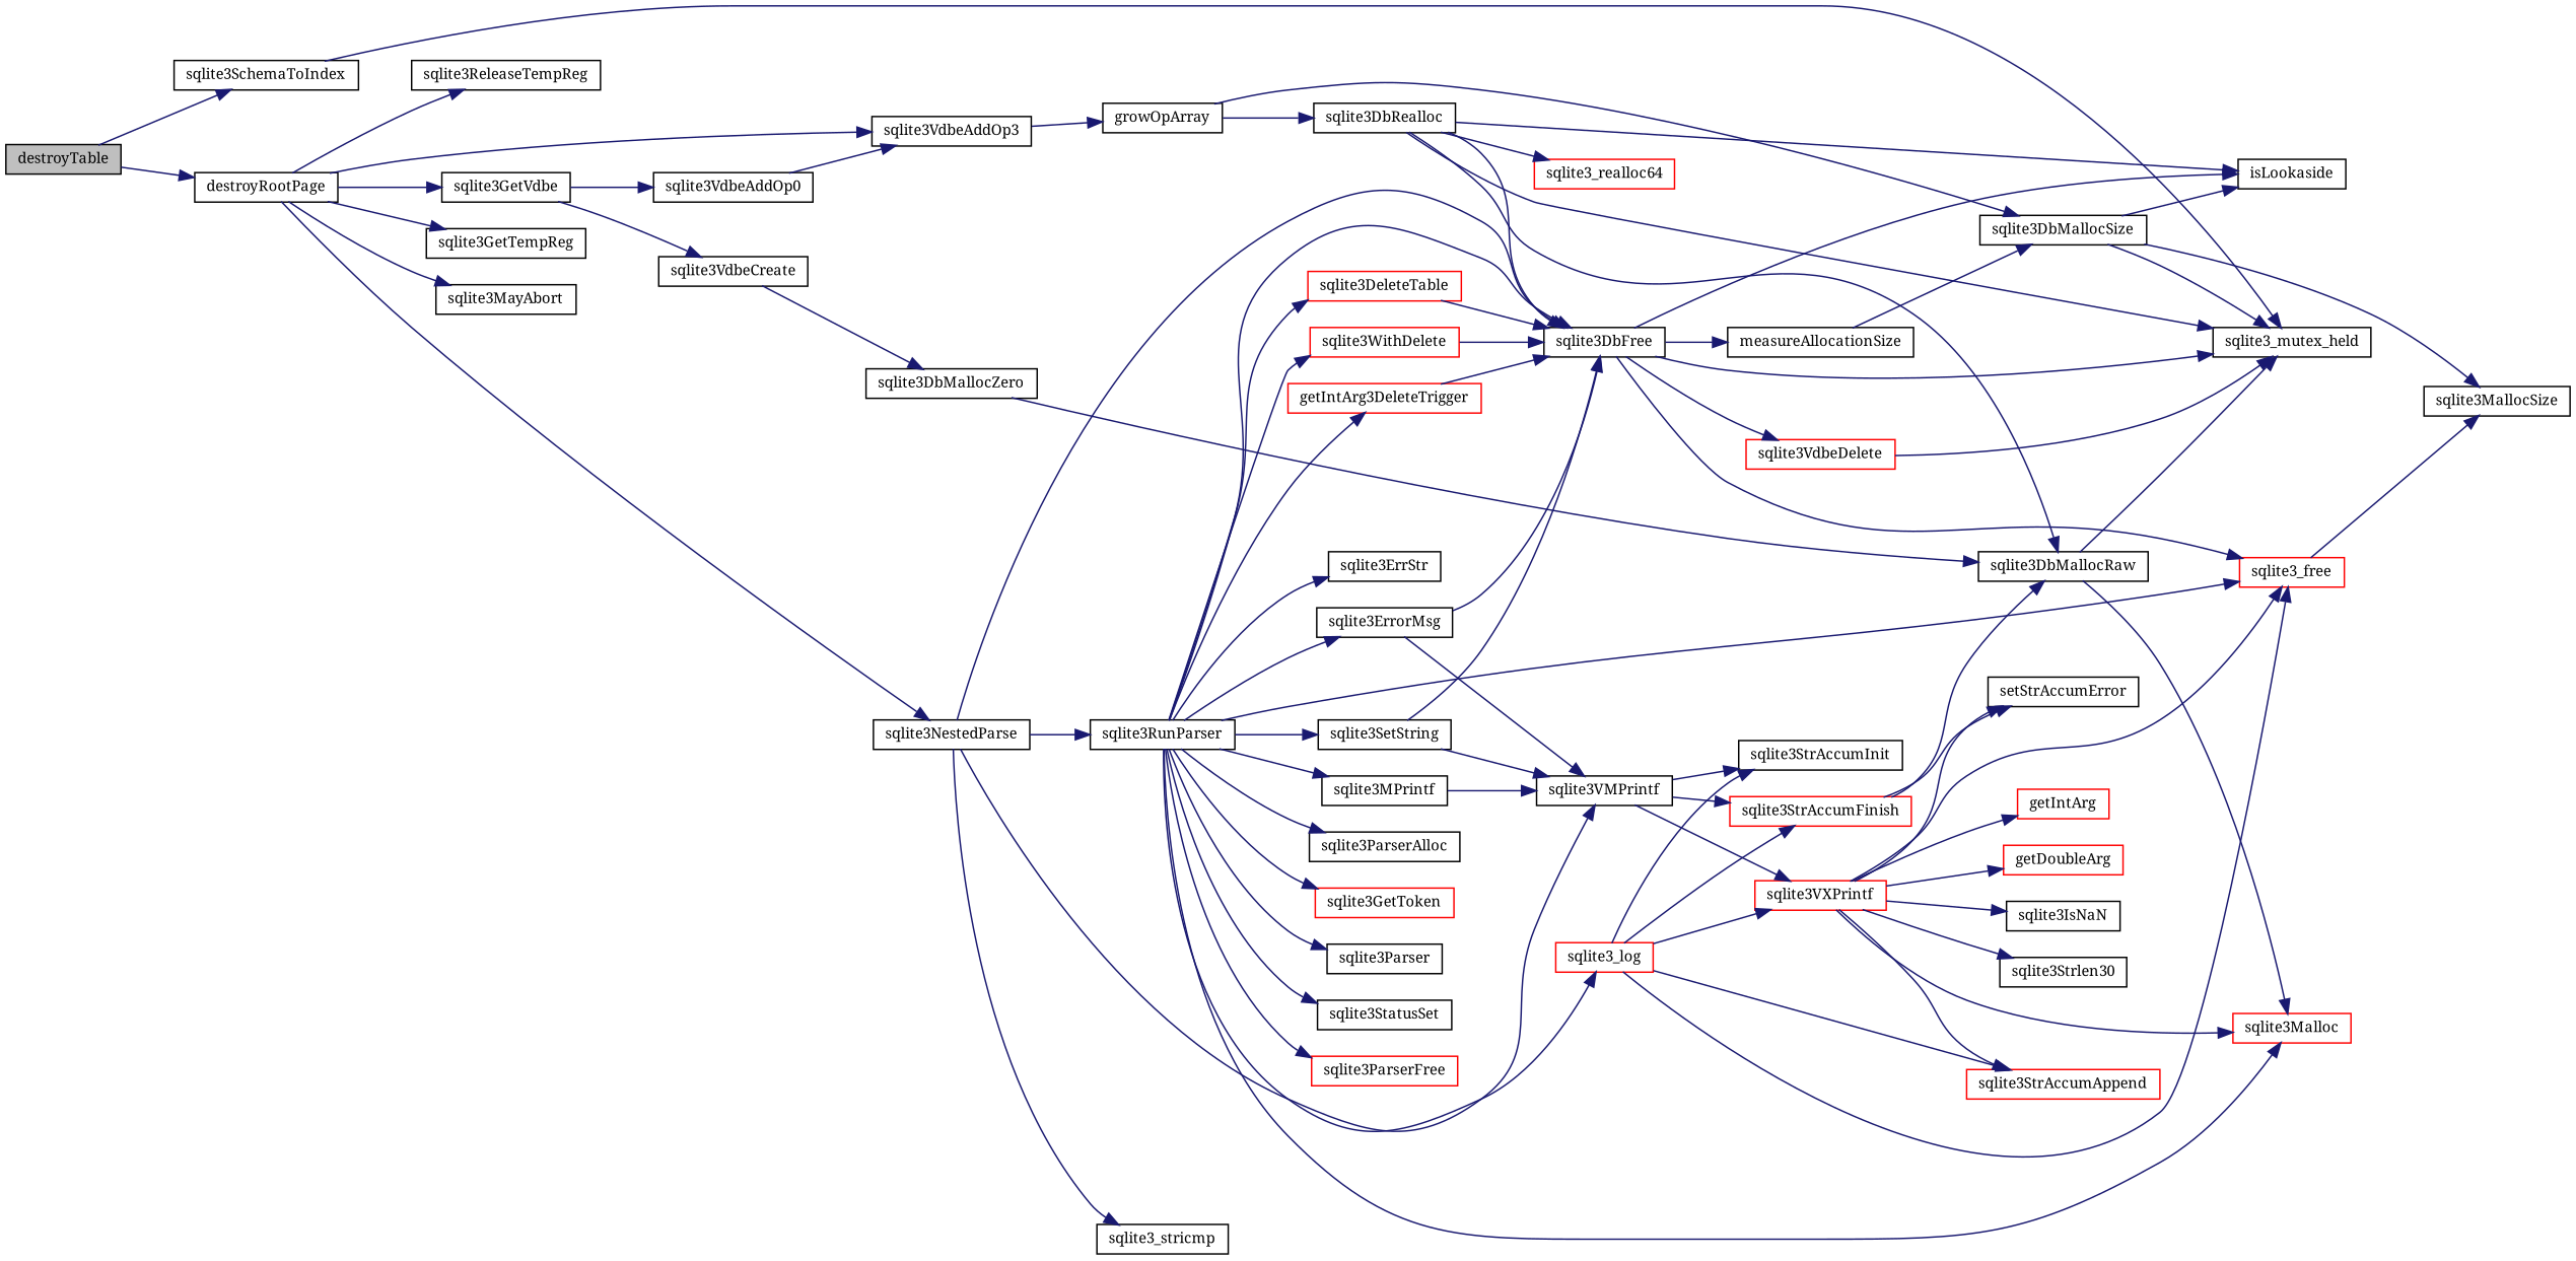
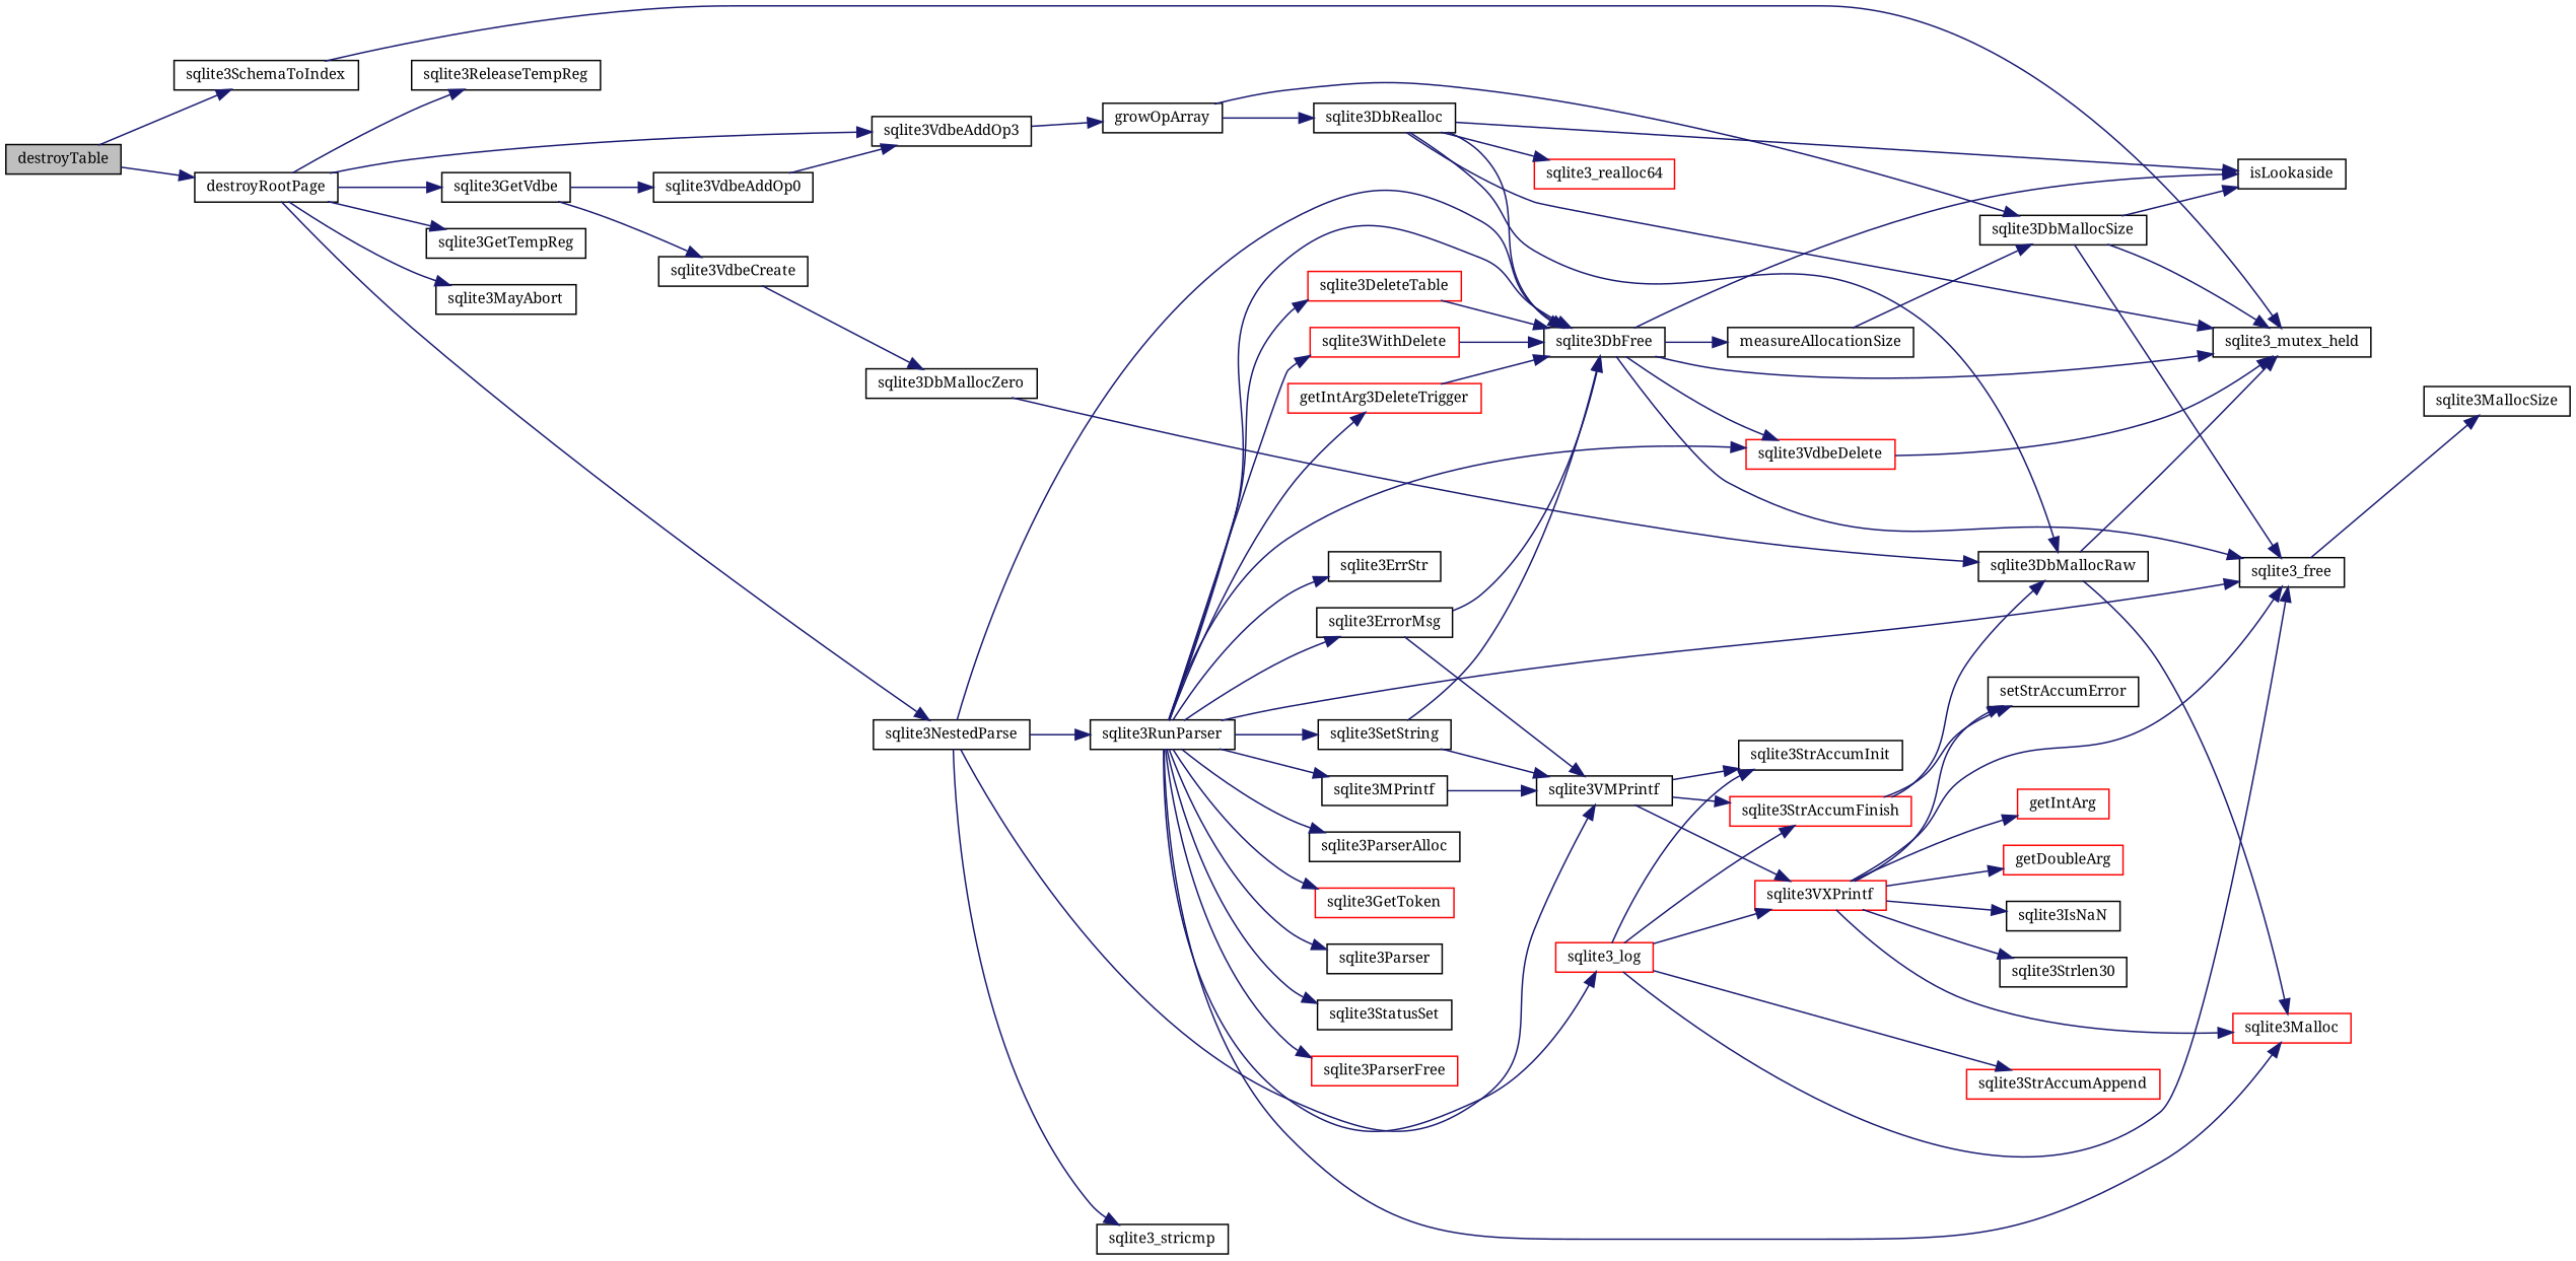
  digraph {
    fontname="Noto Serif"
    rankdir=LR
    node [color=black fillcolor=white fontname="Noto Serif" fontsize=10 shape=record style=filled]
    edge [color=midnightblue fontname="Noto Serif" fontsize=10 labelfontname=FreeSans labelfontsize=10 style=solid]
    n1 [fillcolor=grey75 fontcolor=black height=0.2 label=destroyTable width=0.4]
    n2 [height=0.2 label=sqlite3SchemaToIndex width=0.4]
    n3 [height=0.2 label=destroyRootPage width=0.4]
    n4 [height=0.2 label=sqlite3_mutex_held width=0.4]
    n5 [height=0.2 label=sqlite3GetVdbe width=0.4]
    n6 [height=0.2 label=sqlite3VdbeAddOp3 width=0.4]
    n7 [height=0.2 label=sqlite3GetTempReg width=0.4]
    n8 [height=0.2 label=sqlite3MayAbort width=0.4]
    n9 [height=0.2 label=sqlite3NestedParse width=0.4]
    n10 [height=0.2 label=sqlite3ReleaseTempReg width=0.4]
    n11 [height=0.2 label=sqlite3VdbeCreate width=0.4]
    n12 [height=0.2 label=sqlite3VdbeAddOp0 width=0.4]
    n13 [height=0.2 label=growOpArray width=0.4]
    n14 [height=0.2 label=sqlite3DbFree width=0.4]
    n15 [height=0.2 label=sqlite3VMPrintf width=0.4]
    n16 [height=0.2 label=sqlite3RunParser width=0.4]
    n17 [height=0.2 label=sqlite3_stricmp width=0.4]
    n18 [height=0.2 label=sqlite3DbMallocZero width=0.4]
    n19 [height=0.2 label=sqlite3DbMallocRaw width=0.4]
    n20 [color=red height=0.2 label=sqlite3Malloc width=0.4]
    n21 [height=0.2 label=sqlite3DbRealloc width=0.4]
    n22 [height=0.2 label=sqlite3DbMallocSize width=0.4]
    n23 [height=0.2 label=isLookaside width=0.4]
    n24 [color=red height=0.2 label=sqlite3_realloc64 width=0.4]
    n25 [height=0.2 label=sqlite3MallocSize width=0.4]
    n26 [height=0.2 label=measureAllocationSize width=0.4]
-   n27 [color=red height=0.2 label=sqlite3_free width=0.4]
+   n27 [height=0.2 label=sqlite3_free width=0.4]
    n28 [color=red height=0.2 label=sqlite3VdbeDelete width=0.4]
    n29 [height=0.2 label=sqlite3StrAccumInit width=0.4]
    n30 [color=red height=0.2 label=sqlite3VXPrintf width=0.4]
    n31 [color=red height=0.2 label=sqlite3StrAccumFinish width=0.4]
    n32 [height=0.2 label=sqlite3ParserAlloc width=0.4]
    n33 [color=red height=0.2 label=sqlite3GetToken width=0.4]
    n34 [height=0.2 label=sqlite3ErrorMsg width=0.4]
    n35 [height=0.2 label=sqlite3MPrintf width=0.4]
    n36 [height=0.2 label=sqlite3Parser width=0.4]
    n37 [height=0.2 label=sqlite3StatusSet width=0.4]
    n38 [color=red height=0.2 label=sqlite3ParserFree width=0.4]
    n39 [height=0.2 label=sqlite3SetString width=0.4]
    n40 [height=0.2 label=sqlite3ErrStr width=0.4]
    n41 [color=red height=0.2 label=sqlite3_log width=0.4]
    n42 [color=red height=0.2 label=sqlite3DeleteTable width=0.4]
    n43 [color=red height=0.2 label=sqlite3WithDelete width=0.4]
    n44 [color=red height=0.2 label=getIntArg3DeleteTrigger width=0.4]
    n45 [color=red height=0.2 label=sqlite3StrAccumAppend width=0.4]
    n46 [color=red height=0.2 label=getIntArg width=0.4]
    n47 [height=0.2 label=setStrAccumError width=0.4]
    n48 [color=red height=0.2 label=getDoubleArg width=0.4]
    n49 [height=0.2 label=sqlite3IsNaN width=0.4]
    n50 [height=0.2 label=sqlite3Strlen30 width=0.4]
    n1 -> n2
    n1 -> n3
    n2 -> n4
    n3 -> n5
    n3 -> n6
    n3 -> n7
    n3 -> n8
    n3 -> n9
    n3 -> n10
    n5 -> n11
    n5 -> n12
    n6 -> n13
    n9 -> n14
    n9 -> n15
    n9 -> n16
    n9 -> n17
    n11 -> n18
    n12 -> n6
    n13 -> n21
    n13 -> n22
    n14 -> n4
    n14 -> n23
    n14 -> n26
    n14 -> n27
    n14 -> n28
    n15 -> n29
    n15 -> n30
    n15 -> n31
    n16 -> n14
    n16 -> n20
    n16 -> n27
+   n16 -> n28
    n16 -> n32
    n16 -> n33
    n16 -> n34
    n16 -> n35
    n16 -> n36
    n16 -> n37
    n16 -> n38
    n16 -> n39
    n16 -> n40
    n16 -> n41
    n16 -> n42
    n16 -> n43
    n16 -> n44
    n18 -> n19
    n19 -> n4
    n19 -> n20
    n21 -> n4
    n21 -> n14
    n21 -> n19
    n21 -> n23
    n21 -> n24
    n22 -> n4
    n22 -> n23
-   n22 -> n25
+   n22 -> n27
    n26 -> n22
    n27 -> n25
    n28 -> n4
    n30 -> n20
    n30 -> n27
-   n30 -> n45
    n30 -> n46
    n30 -> n47
    n30 -> n48
    n30 -> n49
    n30 -> n50
    n31 -> n19
    n31 -> n47
    n34 -> n14
    n34 -> n15
    n35 -> n15
    n39 -> n14
    n39 -> n15
    n41 -> n27
    n41 -> n29
    n41 -> n30
    n41 -> n31
    n41 -> n45
    n42 -> n14
    n43 -> n14
    n44 -> n14
  }
